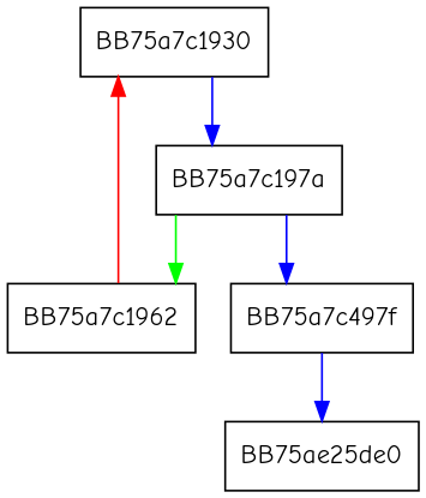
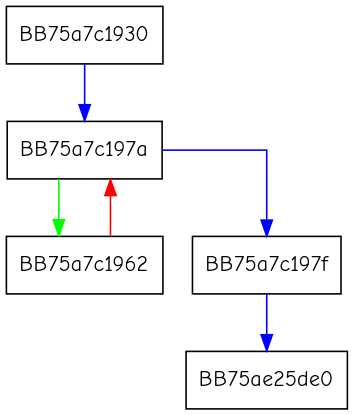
  digraph {
    fontname="Comic Neue"
    splines=ortho
    node [fontname="Comic Neue" shape=box]
    edge [color=blue fontname="Comic Neue"]
    BB75a7c1930
    BB75a7c197a
    BB75a7c1962
-   BB75a7c197f [label=BB75a7c497f]
+   BB75a7c197f
    n5 [label=BB75ae25de0]
    BB75a7c1930 -> BB75a7c197a
    BB75a7c197a -> BB75a7c1962 [color=green]
    BB75a7c197a -> BB75a7c197f
-   BB75a7c1962 -> BB75a7c1930 [color=red]
+   BB75a7c1962 -> BB75a7c197a [color=red]
    BB75a7c197f -> n5
  }
